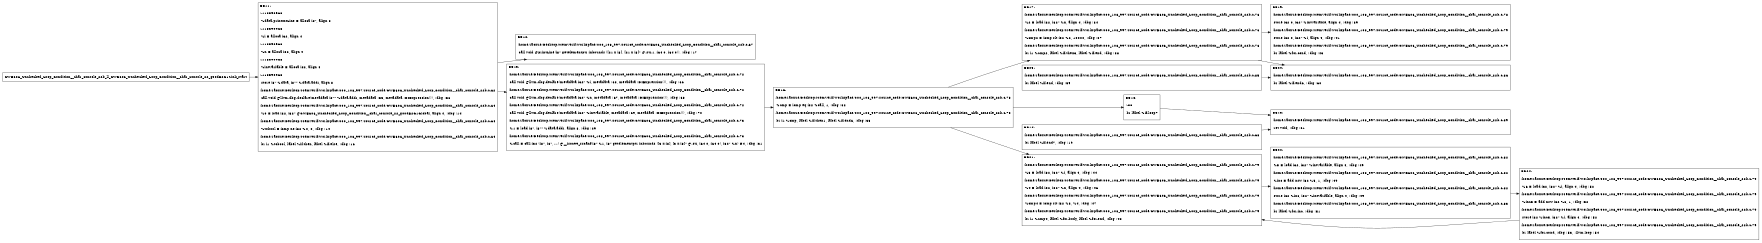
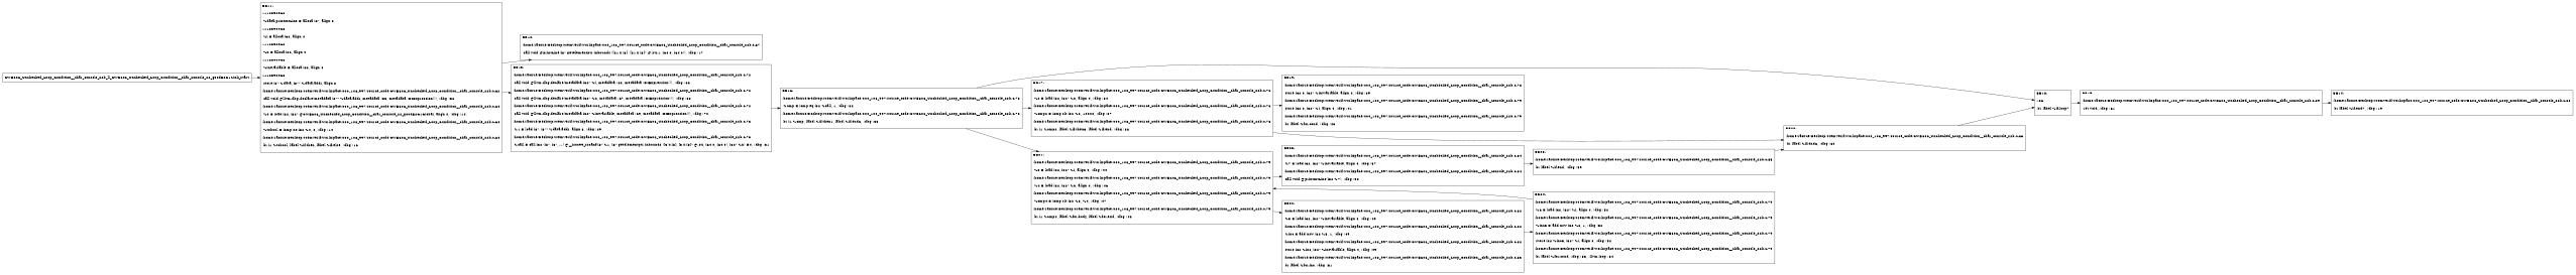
  digraph {
    rankdir=LR
    node [shape=record]
    n1 [label="{CWE606_Unchecked_Loop_Condition__char_console_22b_ll_CWE606_Unchecked_Loop_Condition__char_console_22_goodB2G1Sink_start}"]
    n2 [label="{BB11:\l\l/:118590968\l\n  %data.printIntLine = alloca i8*, align 8\l\n/:118590968\l\n  %i = alloca i32, align 4\l\n/:118590968\l\n  %n = alloca i32, align 4\l\n/:118590968\l\n  %intVariable = alloca i32, align 4\l\n/:118590968\l\n  store i8* %data, i8** %data.addr, align 8\l\n/home/raoxue/Desktop/MemVerif/workspace/000_108_997/source_code/CWE606_Unchecked_Loop_Condition__char_console_22b.c:62\l\n  call void @llvm.dbg.declare(metadata i8** %data.addr, metadata !55, metadata !DIExpression()), !dbg !56\l\n/home/raoxue/Desktop/MemVerif/workspace/000_108_997/source_code/CWE606_Unchecked_Loop_Condition__char_console_22b.c:64\l\n  %0 = load i32, i32* @CWE606_Unchecked_Loop_Condition__char_console_22_goodB2G1Global, align 4, !dbg !14\l\n/home/raoxue/Desktop/MemVerif/workspace/000_108_997/source_code/CWE606_Unchecked_Loop_Condition__char_console_22b.c:64\l\n  %tobool = icmp ne i32 %0, 0, !dbg !14\l\n/home/raoxue/Desktop/MemVerif/workspace/000_108_997/source_code/CWE606_Unchecked_Loop_Condition__char_console_22b.c:64\l\n  br i1 %tobool, label %if.then, label %if.else, !dbg !16\l\n}"]
    n3 [label="{BB12:\l\l/home/raoxue/Desktop/MemVerif/workspace/000_108_997/source_code/CWE606_Unchecked_Loop_Condition__char_console_22b.c:67\l\n  call void @printLine(i8* getelementptr inbounds ([21 x i8], [21 x i8]* @.str.1, i64 0, i64 0)), !dbg !17\l\n}"]
    n4 [label="{BB13:\l\l/home/raoxue/Desktop/MemVerif/workspace/000_108_997/source_code/CWE606_Unchecked_Loop_Condition__char_console_22b.c:72\l\n  call void @llvm.dbg.declare(metadata i32* %i, metadata !63, metadata !DIExpression()), !dbg !66\l\n/home/raoxue/Desktop/MemVerif/workspace/000_108_997/source_code/CWE606_Unchecked_Loop_Condition__char_console_22b.c:72\l\n  call void @llvm.dbg.declare(metadata i32* %n, metadata !67, metadata !DIExpression()), !dbg !68\l\n/home/raoxue/Desktop/MemVerif/workspace/000_108_997/source_code/CWE606_Unchecked_Loop_Condition__char_console_22b.c:72\l\n  call void @llvm.dbg.declare(metadata i32* %intVariable, metadata !69, metadata !DIExpression()), !dbg !70\l\n/home/raoxue/Desktop/MemVerif/workspace/000_108_997/source_code/CWE606_Unchecked_Loop_Condition__char_console_22b.c:73\l\n  %1 = load i8*, i8** %data.addr, align 8, !dbg !29\l\n/home/raoxue/Desktop/MemVerif/workspace/000_108_997/source_code/CWE606_Unchecked_Loop_Condition__char_console_22b.c:73\l\n  %call = call i32 (i8*, i8*, ...) @__isoc99_sscanf(i8* %1, i8* getelementptr inbounds ([3 x i8], [3 x i8]* @.str, i64 0, i64 0), i32* %n) #4, !dbg !31\l\n}"]
    n5 [label="{BB16:\l\l/home/raoxue/Desktop/MemVerif/workspace/000_108_997/source_code/CWE606_Unchecked_Loop_Condition__char_console_22b.c:73\l\n  %cmp = icmp eq i32 %call, 1, !dbg !32\l\n/home/raoxue/Desktop/MemVerif/workspace/000_108_997/source_code/CWE606_Unchecked_Loop_Condition__char_console_22b.c:73\l\n  br i1 %cmp, label %if.then1, label %if.end6, !dbg !33\l\n}"]
    n6 [label="{BB14:\l\l/home/raoxue/Desktop/MemVerif/workspace/000_108_997/source_code/CWE606_Unchecked_Loop_Condition__char_console_22b.c:68\l\n  br label %if.end7, !dbg !19\l\n}"]
    n7 [label="{BB15:\l\l/home/raoxue/Desktop/MemVerif/workspace/000_108_997/source_code/CWE606_Unchecked_Loop_Condition__char_console_22b.c:89\l\n  ret void, !dbg !61\l\n}"]
    n8 [label="{BB17:\l\l/home/raoxue/Desktop/MemVerif/workspace/000_108_997/source_code/CWE606_Unchecked_Loop_Condition__char_console_22b.c:76\l\n  %2 = load i32, i32* %n, align 4, !dbg !34\l\n/home/raoxue/Desktop/MemVerif/workspace/000_108_997/source_code/CWE606_Unchecked_Loop_Condition__char_console_22b.c:76\l\n  %cmp2 = icmp slt i32 %2, 10000, !dbg !37\l\n/home/raoxue/Desktop/MemVerif/workspace/000_108_997/source_code/CWE606_Unchecked_Loop_Condition__char_console_22b.c:76\l\n  br i1 %cmp2, label %if.then3, label %if.end, !dbg !38\l\n}"]
    n9 [label="{BB18:\l\l/:86\l\n  br label %if.loop7\l\n}"]
    n10 [label="{BB21:\l\l/home/raoxue/Desktop/MemVerif/workspace/000_108_997/source_code/CWE606_Unchecked_Loop_Condition__char_console_22b.c:79\l\n  %3 = load i32, i32* %i, align 4, !dbg !44\l\n/home/raoxue/Desktop/MemVerif/workspace/000_108_997/source_code/CWE606_Unchecked_Loop_Condition__char_console_22b.c:79\l\n  %4 = load i32, i32* %n, align 4, !dbg !46\l\n/home/raoxue/Desktop/MemVerif/workspace/000_108_997/source_code/CWE606_Unchecked_Loop_Condition__char_console_22b.c:79\l\n  %cmp4 = icmp slt i32 %3, %4, !dbg !47\l\n/home/raoxue/Desktop/MemVerif/workspace/000_108_997/source_code/CWE606_Unchecked_Loop_Condition__char_console_22b.c:79\l\n  br i1 %cmp4, label %for.body, label %for.end, !dbg !48\l\n}"]
    n11 [label="{BB19:\l\l/home/raoxue/Desktop/MemVerif/workspace/000_108_997/source_code/CWE606_Unchecked_Loop_Condition__char_console_22b.c:78\l\n  store i32 0, i32* %intVariable, align 4, !dbg !39\l\n/home/raoxue/Desktop/MemVerif/workspace/000_108_997/source_code/CWE606_Unchecked_Loop_Condition__char_console_22b.c:79\l\n  store i32 0, i32* %i, align 4, !dbg !41\l\n/home/raoxue/Desktop/MemVerif/workspace/000_108_997/source_code/CWE606_Unchecked_Loop_Condition__char_console_22b.c:79\l\n  br label %for.cond, !dbg !43\l\n}"]
    n12 [label="{BB20:\l\l/home/raoxue/Desktop/MemVerif/workspace/000_108_997/source_code/CWE606_Unchecked_Loop_Condition__char_console_22b.c:86\l\n  br label %if.end6, !dbg !60\l\n}"]
    n13 [label="{BB22:\l\l/home/raoxue/Desktop/MemVerif/workspace/000_108_997/source_code/CWE606_Unchecked_Loop_Condition__char_console_22b.c:82\l\n  %5 = load i32, i32* %intVariable, align 4, !dbg !49\l\n/home/raoxue/Desktop/MemVerif/workspace/000_108_997/source_code/CWE606_Unchecked_Loop_Condition__char_console_22b.c:82\l\n  %inc = add nsw i32 %5, 1, !dbg !49\l\n/home/raoxue/Desktop/MemVerif/workspace/000_108_997/source_code/CWE606_Unchecked_Loop_Condition__char_console_22b.c:82\l\n  store i32 %inc, i32* %intVariable, align 4, !dbg !49\l\n/home/raoxue/Desktop/MemVerif/workspace/000_108_997/source_code/CWE606_Unchecked_Loop_Condition__char_console_22b.c:83\l\n  br label %for.inc, !dbg !51\l\n}"]
+   n14 [label="{BB23:\l\l/home/raoxue/Desktop/MemVerif/workspace/000_108_997/source_code/CWE606_Unchecked_Loop_Condition__char_console_22b.c:84\l\n  %7 = load i32, i32* %intVariable, align 4, !dbg !57\l\n/home/raoxue/Desktop/MemVerif/workspace/000_108_997/source_code/CWE606_Unchecked_Loop_Condition__char_console_22b.c:84\l\n  call void @printIntLine(i32 %7), !dbg !58\l\n}"]
    n15 [label="{BB24:\l\l/home/raoxue/Desktop/MemVerif/workspace/000_108_997/source_code/CWE606_Unchecked_Loop_Condition__char_console_22b.c:79\l\n  %6 = load i32, i32* %i, align 4, !dbg !52\l\n/home/raoxue/Desktop/MemVerif/workspace/000_108_997/source_code/CWE606_Unchecked_Loop_Condition__char_console_22b.c:79\l\n  %inc5 = add nsw i32 %6, 1, !dbg !52\l\n/home/raoxue/Desktop/MemVerif/workspace/000_108_997/source_code/CWE606_Unchecked_Loop_Condition__char_console_22b.c:79\l\n  store i32 %inc5, i32* %i, align 4, !dbg !52\l\n/home/raoxue/Desktop/MemVerif/workspace/000_108_997/source_code/CWE606_Unchecked_Loop_Condition__char_console_22b.c:79\l\n  br label %for.cond, !dbg !53, !llvm.loop !54\l\n}"]
    n16 [label="{BB25:\l\l/home/raoxue/Desktop/MemVerif/workspace/000_108_997/source_code/CWE606_Unchecked_Loop_Condition__char_console_22b.c:85\l\n  br label %if.end, !dbg !59\l\n}"]
    n1 -> n2
    n2 -> n3
    n2 -> n4
    n4 -> n5
    n5 -> n8
    n5 -> n9
    n5 -> n10
-   n6 -> n7
+   n7 -> n6
    n8 -> n11
    n8 -> n12
    n9 -> n7
    n10 -> n13
+   n10 -> n14
+   n12 -> n9
    n13 -> n15
+   n14 -> n16
    n15 -> n10
    n16 -> n12
  }
